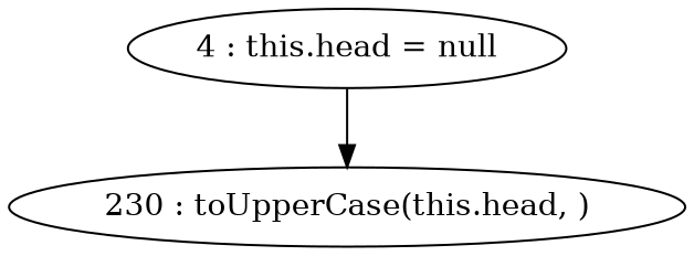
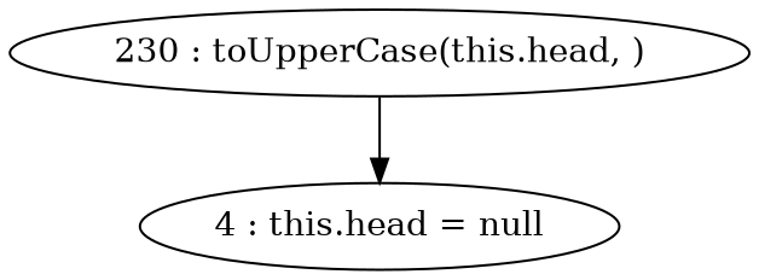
  digraph {
    "4 : this.head = null"
    "230 : toUpperCase(this.head, )"
-   "4 : this.head = null" -> "230 : toUpperCase(this.head, )"
+   "230 : toUpperCase(this.head, )" -> "4 : this.head = null"
  }
